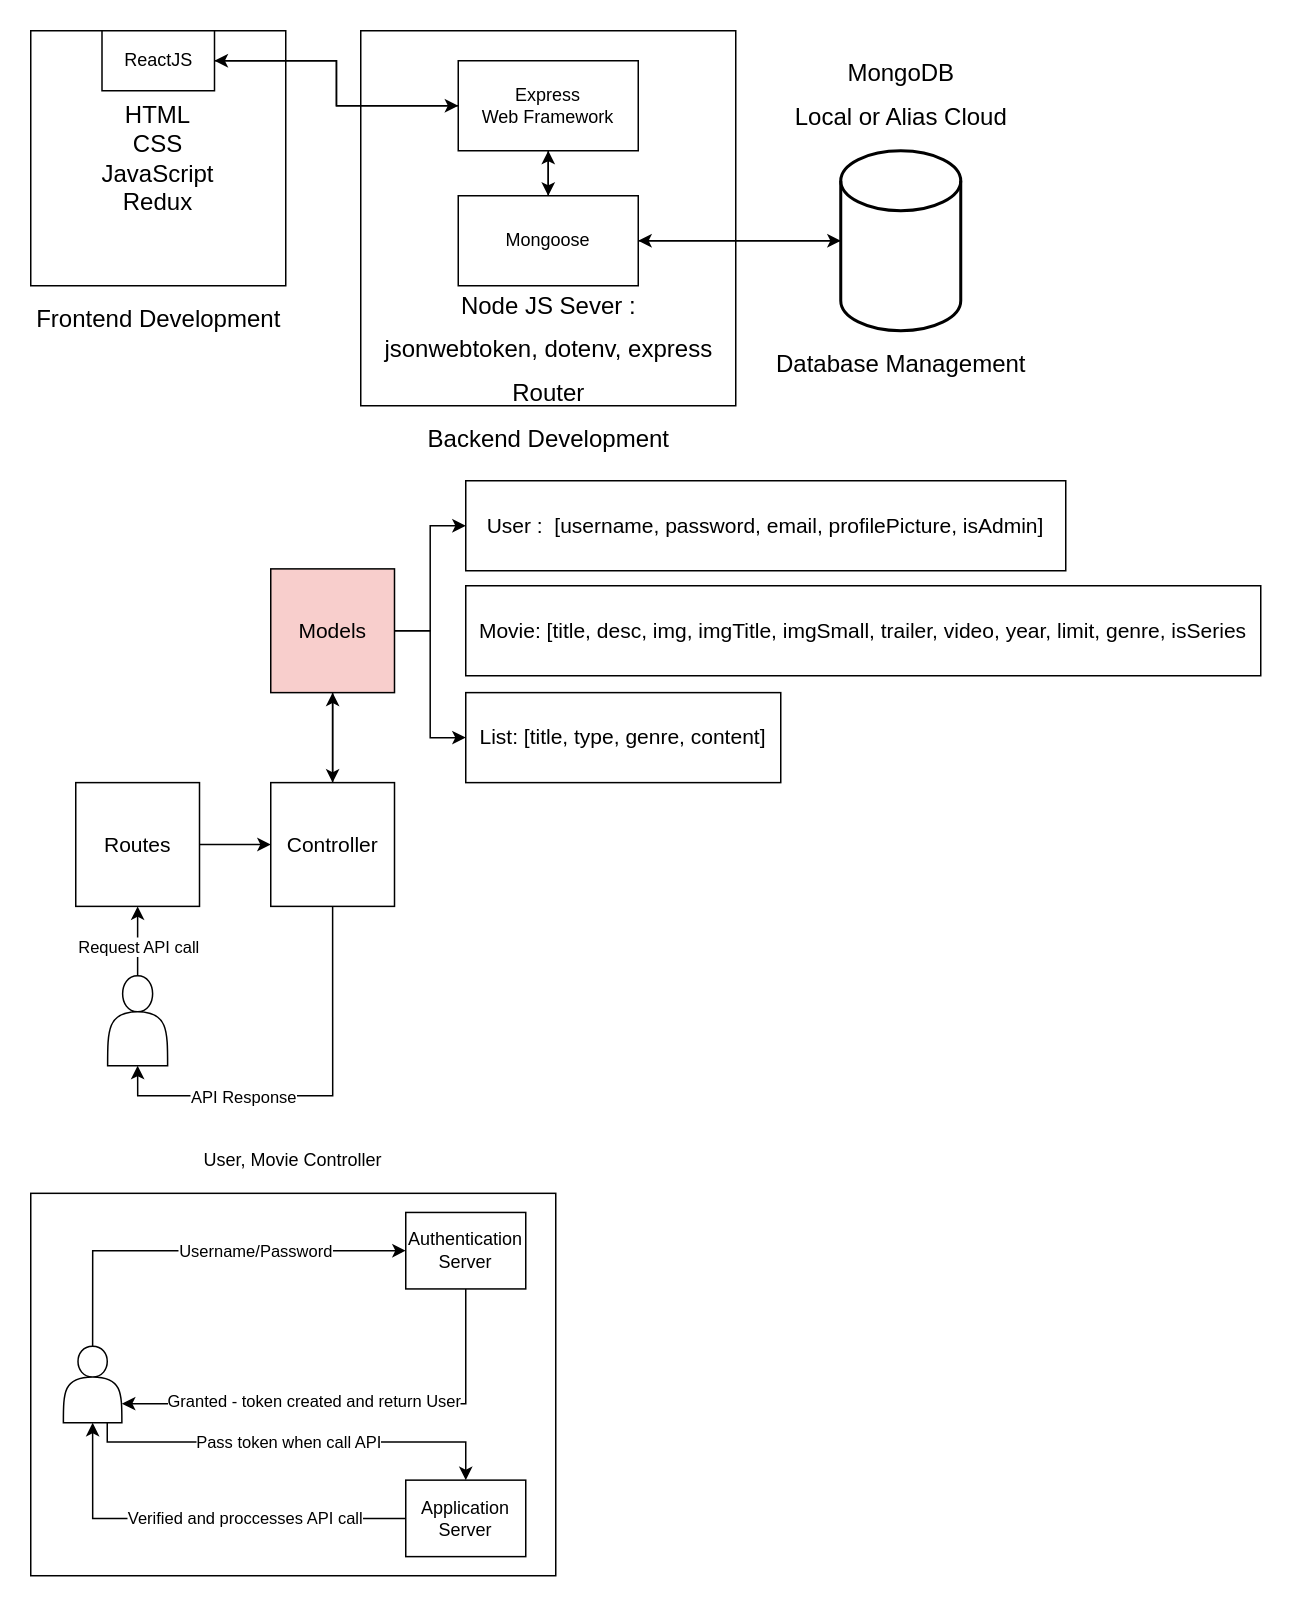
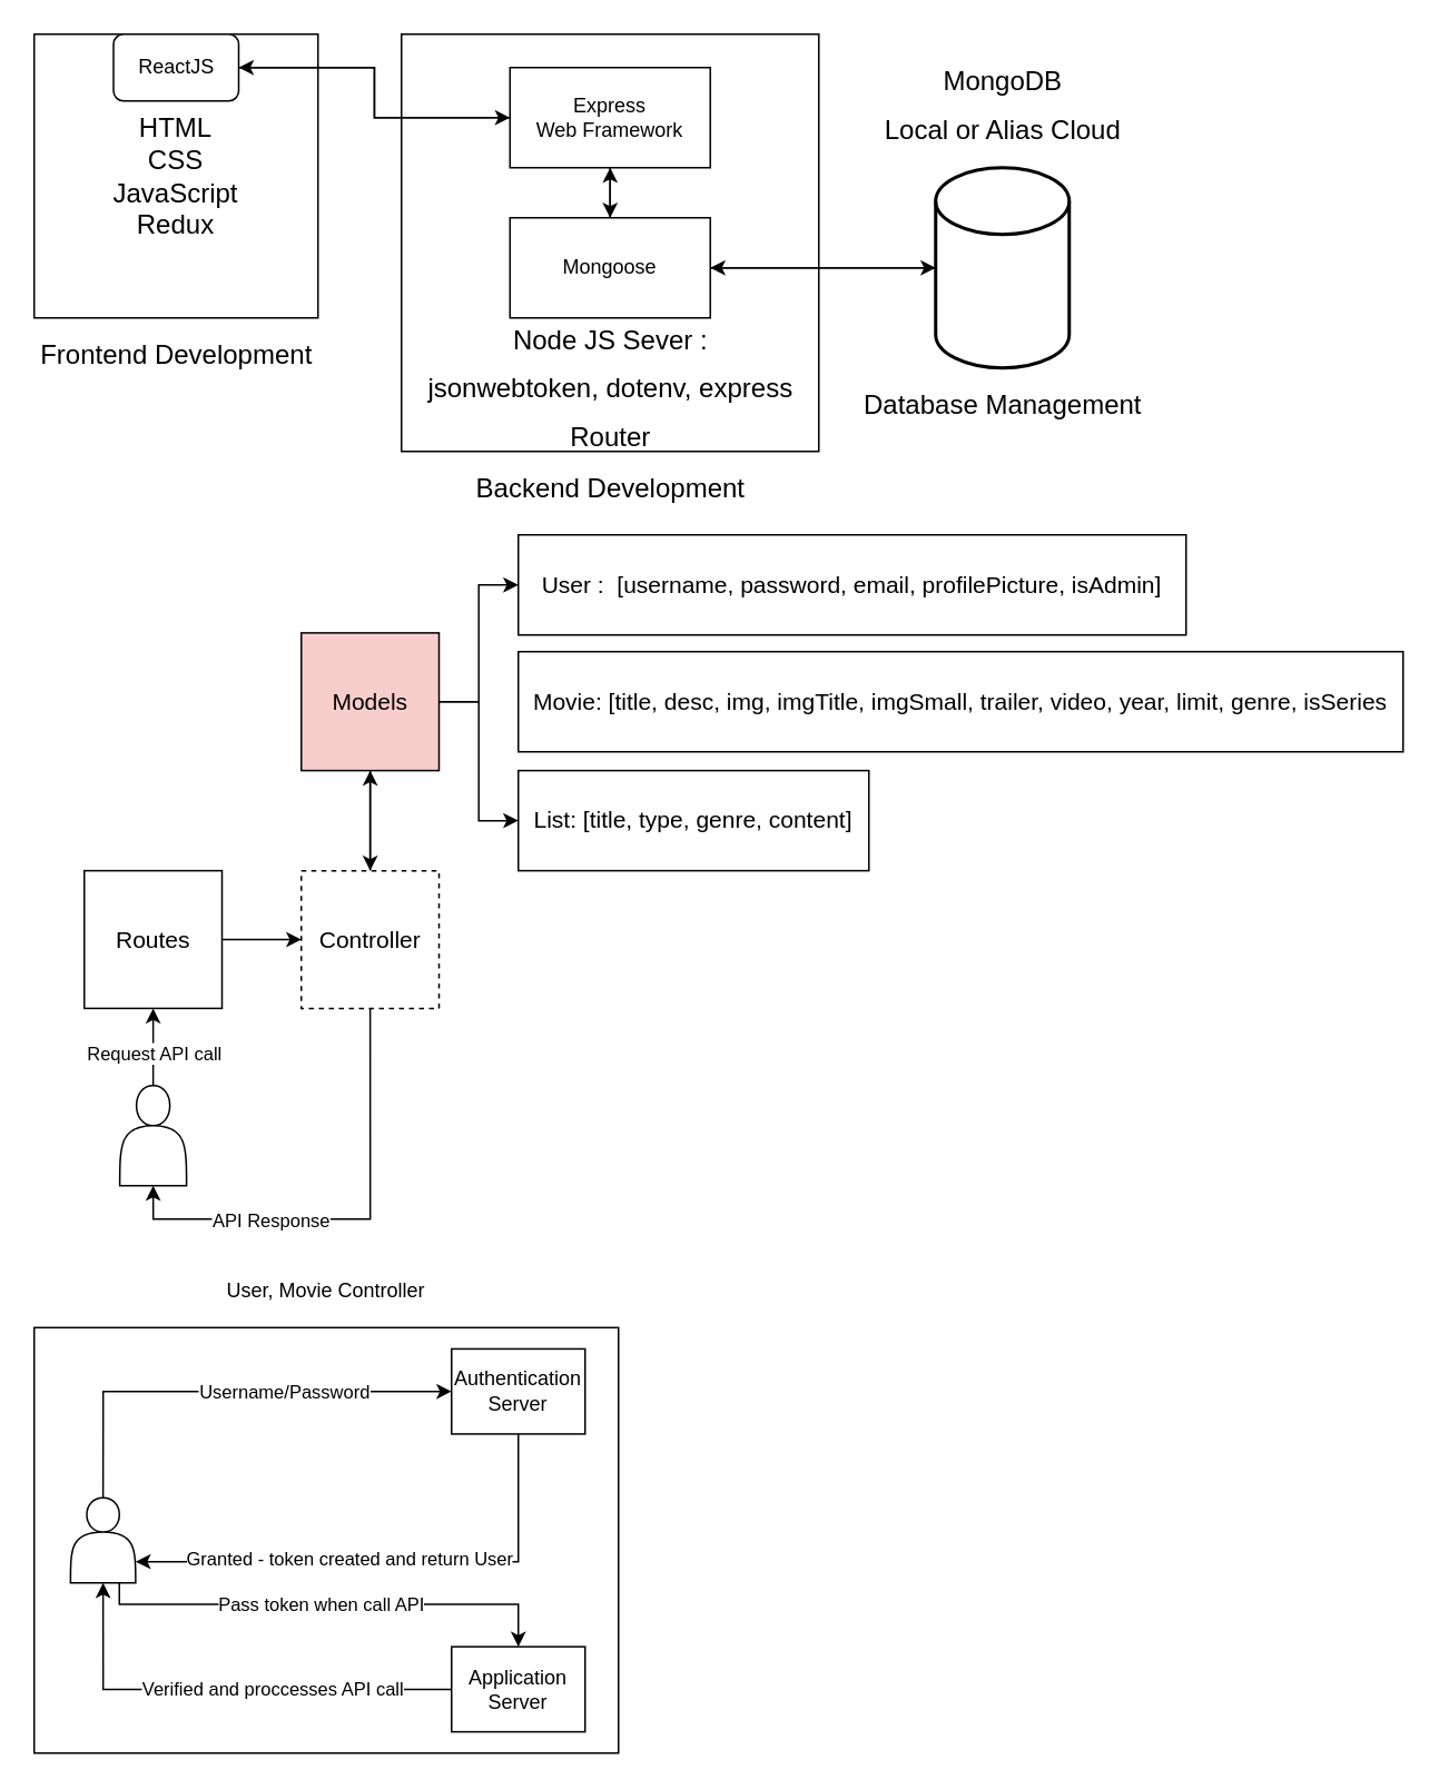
  <mxCell id="0" />
  <mxCell id="1" parent="0" />
  <mxCell id="2" value="" style="group" parent="1" vertex="1" connectable="0"><mxGeometry y="760" width="350" height="290" as="geometry" x="20" /></mxCell>
  <mxCell id="3" value="User, Movie Controller" style="text;html=1;strokeColor=none;fillColor=none;align=center;verticalAlign=middle;whiteSpace=wrap;rounded=0;" parent="2" vertex="1"><mxGeometry x="100" width="150" height="25.49" as="geometry" /></mxCell>
  <mxCell id="4" value="``" style="group" parent="2" vertex="1" connectable="0"><mxGeometry y="35.055" width="350" height="254.945" as="geometry" /></mxCell>
  <mxCell id="5" value="" style="rounded=0;whiteSpace=wrap;html=1;align=left;" parent="4" vertex="1"><mxGeometry width="350" height="254.945" as="geometry" /></mxCell>
  <mxCell id="6" value="" style="shape=actor;whiteSpace=wrap;html=1;align=left;" parent="4" vertex="1"><mxGeometry x="21.75" y="101.978" width="39" height="50.989" as="geometry" /></mxCell>
  <mxCell id="7" style="edgeStyle=orthogonalEdgeStyle;rounded=0;orthogonalLoop=1;jettySize=auto;html=1;exitX=0.5;exitY=1;exitDx=0;exitDy=0;entryX=1;entryY=0.75;entryDx=0;entryDy=0;" parent="4" source="9" target="6" edge="1"><mxGeometry relative="1" as="geometry" /></mxCell>
  <mxCell id="8" value="Granted - token created and return User" style="edgeLabel;html=1;align=center;verticalAlign=middle;resizable=0;points=[];" parent="7" vertex="1" connectable="0"><mxGeometry x="0.035" y="-2" relative="1" as="geometry"><mxPoint x="-20" as="offset" /></mxGeometry></mxCell>
  <mxCell id="9" value="Authentication Server" style="rounded=0;whiteSpace=wrap;html=1;align=center;" parent="4" vertex="1"><mxGeometry x="250" y="12.747" width="80" height="50.989" as="geometry" /></mxCell>
  <mxCell id="10" style="edgeStyle=orthogonalEdgeStyle;rounded=0;orthogonalLoop=1;jettySize=auto;html=1;exitX=0.5;exitY=0;exitDx=0;exitDy=0;entryX=0;entryY=0.5;entryDx=0;entryDy=0;" parent="4" source="6" target="9" edge="1"><mxGeometry relative="1" as="geometry"><Array as="points"><mxPoint x="41" y="38.242" /></Array></mxGeometry></mxCell>
  <mxCell id="11" value="Username/Password" style="edgeLabel;html=1;align=center;verticalAlign=middle;resizable=0;points=[];" parent="10" vertex="1" connectable="0"><mxGeometry x="0.085" y="-2" relative="1" as="geometry"><mxPoint x="24" y="-2" as="offset" /></mxGeometry></mxCell>
  <mxCell id="12" style="edgeStyle=orthogonalEdgeStyle;rounded=0;orthogonalLoop=1;jettySize=auto;html=1;exitX=0;exitY=0.5;exitDx=0;exitDy=0;entryX=0.5;entryY=1;entryDx=0;entryDy=0;" parent="4" source="14" target="6" edge="1"><mxGeometry relative="1" as="geometry" /></mxCell>
  <mxCell id="13" value="Verified and proccesses API call" style="edgeLabel;html=1;align=center;verticalAlign=middle;resizable=0;points=[];" parent="12" vertex="1" connectable="0"><mxGeometry x="0.067" y="-1" relative="1" as="geometry"><mxPoint x="38" y="1" as="offset" /></mxGeometry></mxCell>
  <mxCell id="14" value="Application Server" style="rounded=0;whiteSpace=wrap;html=1;align=center;" parent="4" vertex="1"><mxGeometry x="250" y="191.209" width="80" height="50.989" as="geometry" /></mxCell>
  <mxCell id="15" style="edgeStyle=orthogonalEdgeStyle;rounded=0;orthogonalLoop=1;jettySize=auto;html=1;exitX=0.75;exitY=1;exitDx=0;exitDy=0;entryX=0.5;entryY=0;entryDx=0;entryDy=0;" parent="4" source="6" target="14" edge="1"><mxGeometry relative="1" as="geometry"><Array as="points"><mxPoint x="51" y="165.714" /><mxPoint x="290" y="165.714" /></Array></mxGeometry></mxCell>
  <mxCell id="16" value="Pass token when call API" style="edgeLabel;html=1;align=center;verticalAlign=middle;resizable=0;points=[];" parent="15" vertex="1" connectable="0"><mxGeometry x="-0.039" relative="1" as="geometry"><mxPoint as="offset" /></mxGeometry></mxCell>
  <mxCell id="17" value="" style="group" parent="1" vertex="1" connectable="0"><mxGeometry x="550" y="40" width="100" height="220" as="geometry" /></mxCell>
  <mxCell id="18" value="" style="strokeWidth=2;html=1;shape=mxgraph.flowchart.database;whiteSpace=wrap;" parent="17" vertex="1"><mxGeometry x="10" y="60" width="80" height="120" as="geometry" /></mxCell>
  <mxCell id="19" value="&lt;font style=&quot;font-size: 16px ; font-weight: normal&quot;&gt;MongoDB&lt;br&gt;Local or Alias Cloud&lt;br&gt;&lt;/font&gt;" style="text;strokeColor=none;fillColor=none;html=1;fontSize=24;fontStyle=1;verticalAlign=middle;align=center;" parent="17" vertex="1"><mxGeometry width="100" height="40" as="geometry" /></mxCell>
  <mxCell id="20" value="&lt;font style=&quot;font-size: 16px ; font-weight: normal&quot;&gt;Database Management&lt;br&gt;&lt;/font&gt;" style="text;strokeColor=none;fillColor=none;html=1;fontSize=24;fontStyle=1;verticalAlign=middle;align=center;" parent="17" vertex="1"><mxGeometry y="180" width="100" height="40" as="geometry" /></mxCell>
  <mxCell id="21" value="" style="group" parent="1" vertex="1" connectable="0"><mxGeometry width="170" height="210" as="geometry" x="20" y="20" /></mxCell>
  <mxCell id="22" value="&lt;span style=&quot;font-size: 16px ; font-weight: 400&quot;&gt;Frontend Development&lt;/span&gt;" style="text;strokeColor=none;fillColor=none;html=1;fontSize=24;fontStyle=1;verticalAlign=middle;align=center;" parent="21" vertex="1"><mxGeometry x="35" y="170" width="100" height="40" as="geometry" /></mxCell>
  <mxCell id="23" value="" style="group" parent="21" vertex="1" connectable="0"><mxGeometry width="170" height="170" as="geometry" /></mxCell>
  <mxCell id="24" value="&lt;span style=&quot;font-size: 16px&quot;&gt;HTML&lt;/span&gt;&lt;br style=&quot;font-size: 16px&quot;&gt;&lt;span style=&quot;font-size: 16px&quot;&gt;CSS&lt;/span&gt;&lt;br style=&quot;font-size: 16px&quot;&gt;&lt;span style=&quot;font-size: 16px&quot;&gt;JavaScript&lt;/span&gt;&lt;br style=&quot;font-size: 16px&quot;&gt;&lt;span style=&quot;font-size: 16px&quot;&gt;Redux&lt;/span&gt;" style="whiteSpace=wrap;html=1;aspect=fixed;" parent="23" vertex="1"><mxGeometry width="170" height="170" as="geometry" /></mxCell>
- <mxCell id="25" value="ReactJS" style="rounded=0;whiteSpace=wrap;html=1;" parent="23" vertex="1"><mxGeometry x="47.5" width="75" height="40" as="geometry" /></mxCell>
+ <mxCell id="25" value="ReactJS" style="whiteSpace=wrap;html=1;rounded=1;" parent="23" vertex="1"><mxGeometry x="47.5" width="75" height="40" as="geometry" /></mxCell>
  <mxCell id="26" style="edgeStyle=orthogonalEdgeStyle;rounded=0;orthogonalLoop=1;jettySize=auto;html=1;exitX=0.5;exitY=1;exitDx=0;exitDy=0;" parent="23" source="24" target="24" edge="1"><mxGeometry relative="1" as="geometry" /></mxCell>
  <mxCell id="27" value="" style="group" parent="1" vertex="1" connectable="0"><mxGeometry x="240" width="250" height="290" as="geometry" y="20" /></mxCell>
  <mxCell id="28" value="&lt;span style=&quot;font-size: 16px ; font-weight: 400&quot;&gt;Backend Development&lt;/span&gt;" style="text;strokeColor=none;fillColor=none;html=1;fontSize=24;fontStyle=1;verticalAlign=middle;align=center;" parent="27" vertex="1"><mxGeometry x="75" y="250" width="100" height="40" as="geometry" /></mxCell>
  <mxCell id="29" value="" style="group" parent="27" vertex="1" connectable="0"><mxGeometry width="250" height="250" as="geometry" /></mxCell>
  <mxCell id="30" value="" style="whiteSpace=wrap;html=1;aspect=fixed;" parent="29" vertex="1"><mxGeometry width="250" height="250" as="geometry" /></mxCell>
  <mxCell id="31" style="edgeStyle=orthogonalEdgeStyle;rounded=0;orthogonalLoop=1;jettySize=auto;html=1;exitX=0.5;exitY=1;exitDx=0;exitDy=0;entryX=0.5;entryY=0;entryDx=0;entryDy=0;" parent="29" source="32" target="34" edge="1"><mxGeometry relative="1" as="geometry" /></mxCell>
  <mxCell id="32" value="Express&lt;br&gt;Web Framework" style="rounded=0;whiteSpace=wrap;html=1;" parent="29" vertex="1"><mxGeometry x="65" y="20" width="120" height="60" as="geometry" /></mxCell>
  <mxCell id="33" style="edgeStyle=orthogonalEdgeStyle;rounded=0;orthogonalLoop=1;jettySize=auto;html=1;exitX=0.5;exitY=0;exitDx=0;exitDy=0;entryX=0.5;entryY=1;entryDx=0;entryDy=0;" parent="29" source="34" target="32" edge="1"><mxGeometry relative="1" as="geometry" /></mxCell>
  <mxCell id="34" value="Mongoose" style="rounded=0;whiteSpace=wrap;html=1;" parent="29" vertex="1"><mxGeometry x="65" y="110" width="120" height="60" as="geometry" /></mxCell>
  <mxCell id="35" style="edgeStyle=orthogonalEdgeStyle;rounded=0;orthogonalLoop=1;jettySize=auto;html=1;exitX=0.5;exitY=1;exitDx=0;exitDy=0;" parent="29" source="30" target="30" edge="1"><mxGeometry relative="1" as="geometry" /></mxCell>
  <mxCell id="36" value="&lt;font style=&quot;font-size: 16px ; font-weight: normal&quot;&gt;Node JS Sever :&lt;br&gt;jsonwebtoken, dotenv, express&lt;br&gt;Router&lt;br&gt;&lt;/font&gt;" style="text;strokeColor=none;fillColor=none;html=1;fontSize=24;fontStyle=1;verticalAlign=middle;align=center;" parent="29" vertex="1"><mxGeometry x="75" y="190" width="100" height="40" as="geometry" /></mxCell>
  <mxCell id="37" style="edgeStyle=orthogonalEdgeStyle;rounded=0;orthogonalLoop=1;jettySize=auto;html=1;exitX=1;exitY=0.5;exitDx=0;exitDy=0;entryX=0;entryY=0.5;entryDx=0;entryDy=0;" parent="1" source="25" target="32" edge="1"><mxGeometry relative="1" as="geometry" /></mxCell>
  <mxCell id="38" style="edgeStyle=orthogonalEdgeStyle;rounded=0;orthogonalLoop=1;jettySize=auto;html=1;exitX=0;exitY=0.5;exitDx=0;exitDy=0;entryX=1;entryY=0.5;entryDx=0;entryDy=0;" parent="1" source="32" target="25" edge="1"><mxGeometry relative="1" as="geometry" /></mxCell>
  <mxCell id="39" style="edgeStyle=orthogonalEdgeStyle;rounded=0;orthogonalLoop=1;jettySize=auto;html=1;exitX=1;exitY=0.5;exitDx=0;exitDy=0;entryX=0;entryY=0.5;entryDx=0;entryDy=0;entryPerimeter=0;" parent="1" source="34" target="18" edge="1"><mxGeometry relative="1" as="geometry" /></mxCell>
  <mxCell id="40" style="edgeStyle=orthogonalEdgeStyle;rounded=0;orthogonalLoop=1;jettySize=auto;html=1;exitX=0;exitY=0.5;exitDx=0;exitDy=0;exitPerimeter=0;entryX=1;entryY=0.5;entryDx=0;entryDy=0;" parent="1" source="18" target="34" edge="1"><mxGeometry relative="1" as="geometry" /></mxCell>
  <mxCell id="41" value="" style="group" parent="1" vertex="1" connectable="0"><mxGeometry x="50" y="320" width="790" height="390" as="geometry" /></mxCell>
  <mxCell id="42" value="&lt;font style=&quot;font-size: 14px&quot;&gt;Models&lt;br&gt;&lt;/font&gt;" style="whiteSpace=wrap;html=1;aspect=fixed;fillColor=#f8cecc;" parent="41" vertex="1"><mxGeometry x="130" y="58.75" width="82.5" height="82.5" as="geometry" /></mxCell>
  <mxCell id="43" value="&lt;font style=&quot;font-size: 14px&quot;&gt;Routes&lt;br&gt;&lt;/font&gt;" style="whiteSpace=wrap;html=1;aspect=fixed;" parent="41" vertex="1"><mxGeometry y="201.25" width="82.5" height="82.5" as="geometry" /></mxCell>
  <mxCell id="44" value="" style="group" parent="41" vertex="1" connectable="0"><mxGeometry x="260" width="530" height="201.25" as="geometry" /></mxCell>
  <mxCell id="45" value="&lt;span style=&quot;font-size: 14px&quot;&gt;User :&amp;nbsp; [username, password, email, profilePicture,&amp;nbsp;&lt;/span&gt;&lt;span style=&quot;font-size: 14px&quot;&gt;isAdmin]&lt;/span&gt;" style="rounded=0;whiteSpace=wrap;html=1;align=center;" parent="44" vertex="1"><mxGeometry width="400" height="60" as="geometry" /></mxCell>
  <mxCell id="46" value="&lt;span style=&quot;font-size: 14px&quot;&gt;Movie: [title, desc, img, imgTitle, imgSmall, trailer, video, year, limit, genre, isSeries&lt;/span&gt;" style="rounded=0;whiteSpace=wrap;html=1;align=center;" parent="44" vertex="1"><mxGeometry y="70" width="530" height="60" as="geometry" /></mxCell>
  <mxCell id="47" value="&lt;span style=&quot;font-size: 14px&quot;&gt;List: [title, type, genre, content]&lt;/span&gt;" style="rounded=0;whiteSpace=wrap;html=1;align=center;" parent="44" vertex="1"><mxGeometry y="141.25" width="210" height="60" as="geometry" /></mxCell>
  <mxCell id="48" style="edgeStyle=orthogonalEdgeStyle;rounded=0;orthogonalLoop=1;jettySize=auto;html=1;exitX=1;exitY=0.5;exitDx=0;exitDy=0;entryX=0;entryY=0.5;entryDx=0;entryDy=0;" parent="41" source="42" target="45" edge="1"><mxGeometry relative="1" as="geometry" /></mxCell>
  <mxCell id="49" style="edgeStyle=orthogonalEdgeStyle;rounded=0;orthogonalLoop=1;jettySize=auto;html=1;exitX=1;exitY=0.5;exitDx=0;exitDy=0;entryX=0;entryY=0.5;entryDx=0;entryDy=0;" parent="41" source="42" target="47" edge="1"><mxGeometry relative="1" as="geometry" /></mxCell>
  <mxCell id="50" style="edgeStyle=orthogonalEdgeStyle;rounded=0;orthogonalLoop=1;jettySize=auto;html=1;exitX=0.5;exitY=0;exitDx=0;exitDy=0;entryX=0.5;entryY=1;entryDx=0;entryDy=0;" parent="41" source="51" target="42" edge="1"><mxGeometry relative="1" as="geometry" /></mxCell>
- <mxCell id="51" value="&lt;font style=&quot;font-size: 14px&quot;&gt;Controller&lt;br&gt;&lt;/font&gt;" style="whiteSpace=wrap;html=1;aspect=fixed;" parent="41" vertex="1"><mxGeometry x="130" y="201.25" width="82.5" height="82.5" as="geometry" /></mxCell>
+ <mxCell id="51" value="&lt;font style=&quot;font-size: 14px&quot;&gt;Controller&lt;br&gt;&lt;/font&gt;" style="whiteSpace=wrap;html=1;aspect=fixed;dashed=1;" parent="41" vertex="1"><mxGeometry x="130" y="201.25" width="82.5" height="82.5" as="geometry" /></mxCell>
  <mxCell id="52" style="edgeStyle=orthogonalEdgeStyle;rounded=0;orthogonalLoop=1;jettySize=auto;html=1;exitX=0.5;exitY=1;exitDx=0;exitDy=0;entryX=0.5;entryY=0;entryDx=0;entryDy=0;" parent="41" source="42" target="51" edge="1"><mxGeometry relative="1" as="geometry" /></mxCell>
  <mxCell id="53" style="edgeStyle=orthogonalEdgeStyle;rounded=0;orthogonalLoop=1;jettySize=auto;html=1;exitX=1;exitY=0.5;exitDx=0;exitDy=0;entryX=0;entryY=0.5;entryDx=0;entryDy=0;" parent="41" source="43" target="51" edge="1"><mxGeometry relative="1" as="geometry" /></mxCell>
  <mxCell id="54" style="edgeStyle=orthogonalEdgeStyle;rounded=0;orthogonalLoop=1;jettySize=auto;html=1;exitX=0.5;exitY=0;exitDx=0;exitDy=0;entryX=0.5;entryY=1;entryDx=0;entryDy=0;" parent="41" source="56" target="43" edge="1"><mxGeometry relative="1" as="geometry" /></mxCell>
  <mxCell id="55" value="Request API call" style="edgeLabel;html=1;align=center;verticalAlign=middle;resizable=0;points=[];" parent="54" vertex="1" connectable="0"><mxGeometry x="-0.573" y="1" relative="1" as="geometry"><mxPoint x="1" y="-10" as="offset" /></mxGeometry></mxCell>
  <mxCell id="56" value="" style="shape=actor;whiteSpace=wrap;html=1;align=center;" parent="41" vertex="1"><mxGeometry x="21.25" y="330" width="40" height="60" as="geometry" /></mxCell>
  <mxCell id="57" style="edgeStyle=orthogonalEdgeStyle;rounded=0;orthogonalLoop=1;jettySize=auto;html=1;exitX=0.5;exitY=1;exitDx=0;exitDy=0;entryX=0.5;entryY=1;entryDx=0;entryDy=0;" parent="41" source="51" target="56" edge="1"><mxGeometry relative="1" as="geometry" /></mxCell>
  <mxCell id="58" value="API Response" style="edgeLabel;html=1;align=center;verticalAlign=middle;resizable=0;points=[];" parent="57" vertex="1" connectable="0"><mxGeometry x="0.017" relative="1" as="geometry"><mxPoint x="-46" as="offset" /></mxGeometry></mxCell>
